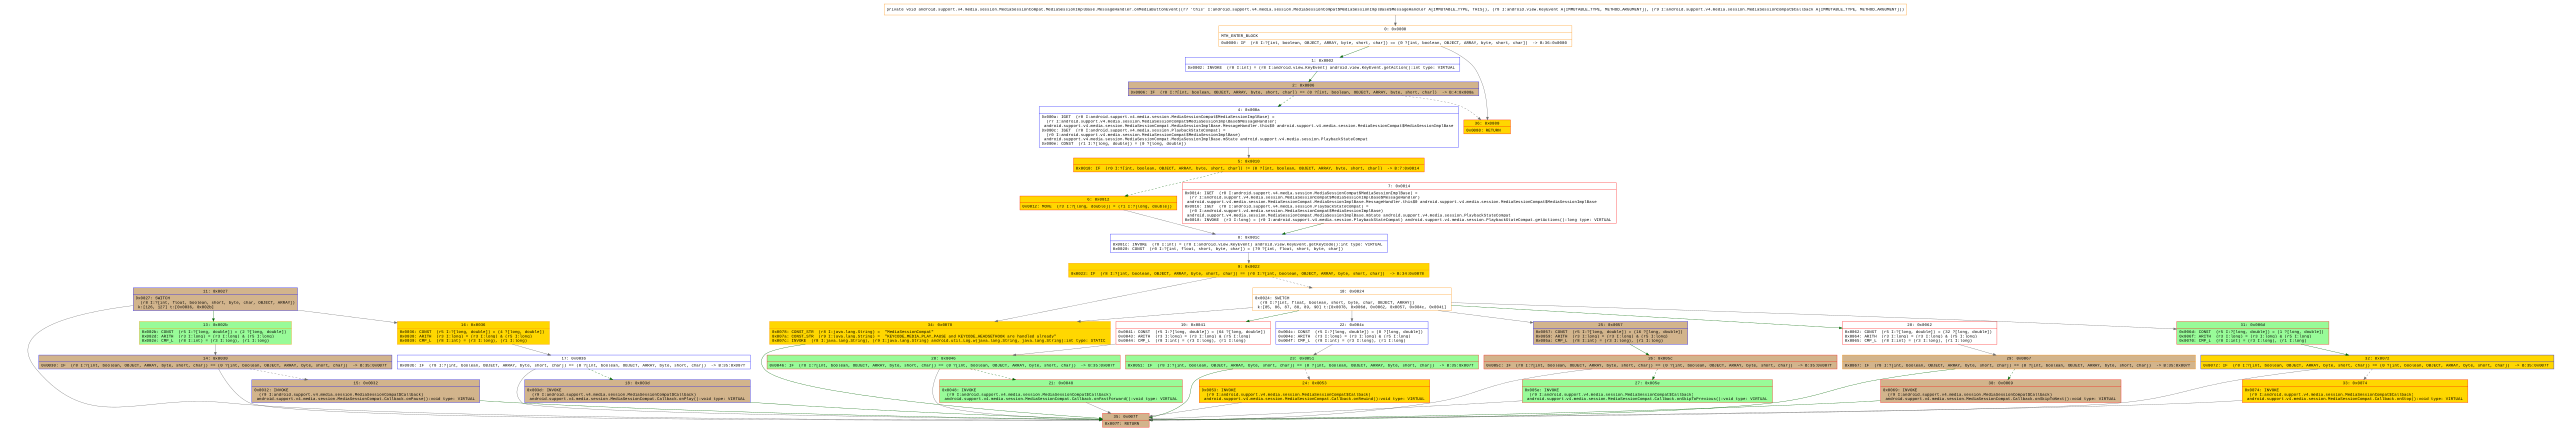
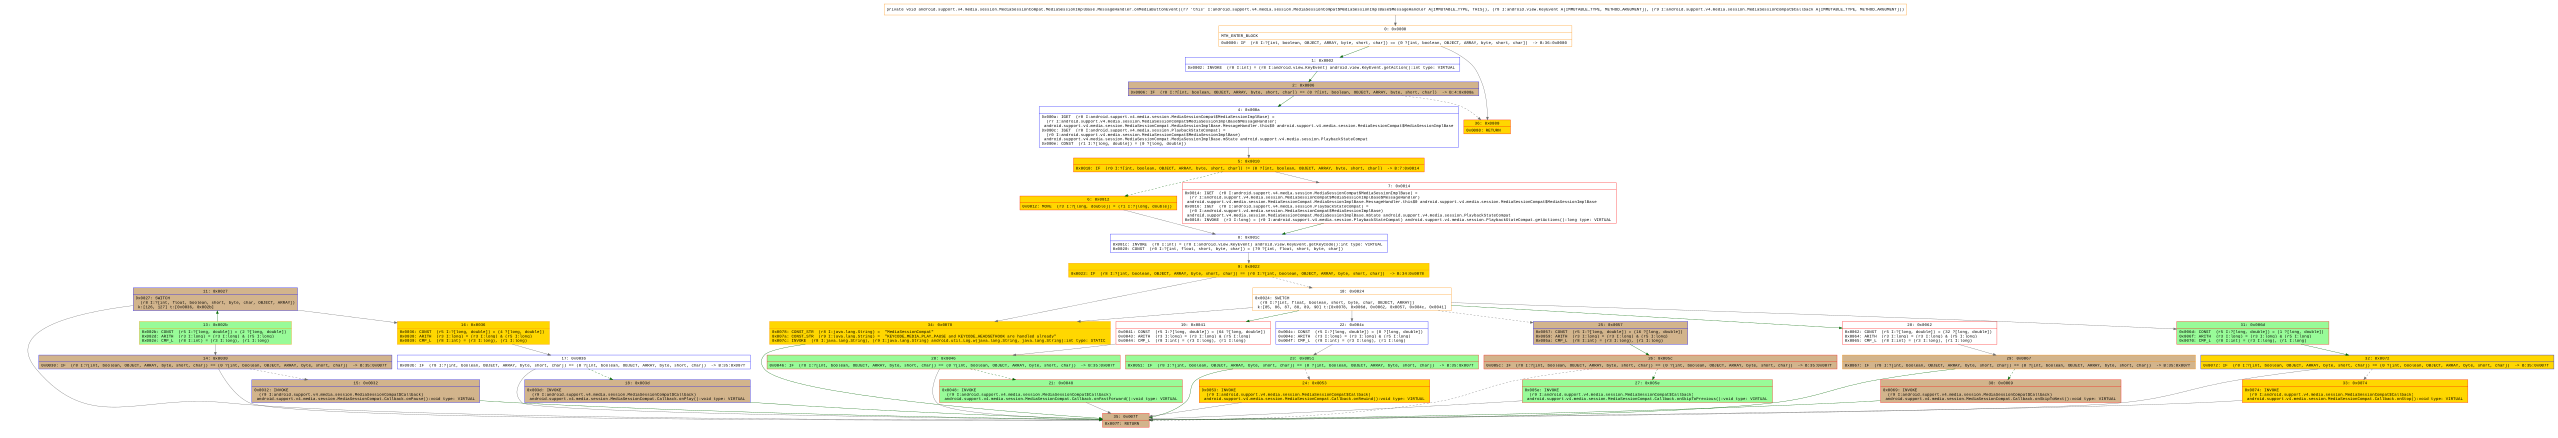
  digraph {
    fontname="Liberation Mono"
    node [color=red fillcolor=white fontname="Liberation Mono" shape=record style=filled]
    edge [color=gray40 fontname="Liberation Mono"]
    n1 [color=darkorange label="{0\:\ 0x0000|MTH_ENTER_BLOCK\l|0x0000: IF  (r8 I:?[int, boolean, OBJECT, ARRAY, byte, short, char]) == (0 ?[int, boolean, OBJECT, ARRAY, byte, short, char])  \-\> B:36:0x0080 \l}"]
    n2 [color=blue label="{1\:\ 0x0002|0x0002: INVOKE  (r0 I:int) = (r8 I:android.view.KeyEvent) android.view.KeyEvent.getAction():int type: VIRTUAL \l}"]
    n3 [fillcolor=gold label="{36\:\ 0x0080|0x0080: RETURN   \l}"]
    n4 [color=blue fillcolor=tan label="{2\:\ 0x0006|0x0006: IF  (r0 I:?[int, boolean, OBJECT, ARRAY, byte, short, char]) == (0 ?[int, boolean, OBJECT, ARRAY, byte, short, char])  \-\> B:4:0x000a \l}"]
    n5 [color=blue label="{4\:\ 0x000a|0x000a: IGET  (r0 I:android.support.v4.media.session.MediaSessionCompat$MediaSessionImplBase) = \l  (r7 I:android.support.v4.media.session.MediaSessionCompat$MediaSessionImplBase$MessageHandler)\l android.support.v4.media.session.MediaSessionCompat.MediaSessionImplBase.MessageHandler.this$0 android.support.v4.media.session.MediaSessionCompat$MediaSessionImplBase \l0x000c: IGET  (r0 I:android.support.v4.media.session.PlaybackStateCompat) = \l  (r0 I:android.support.v4.media.session.MediaSessionCompat$MediaSessionImplBase)\l android.support.v4.media.session.MediaSessionCompat.MediaSessionImplBase.mState android.support.v4.media.session.PlaybackStateCompat \l0x000e: CONST  (r1 I:?[long, double]) = (0 ?[long, double]) \l}"]
    n6 [fillcolor=gold label="{5\:\ 0x0010|0x0010: IF  (r0 I:?[int, boolean, OBJECT, ARRAY, byte, short, char]) != (0 ?[int, boolean, OBJECT, ARRAY, byte, short, char])  \-\> B:7:0x0014 \l}"]
    n7 [fillcolor=gold label="{6\:\ 0x0012|0x0012: MOVE  (r3 I:?[long, double]) = (r1 I:?[long, double]) \l}"]
    n8 [label="{7\:\ 0x0014|0x0014: IGET  (r0 I:android.support.v4.media.session.MediaSessionCompat$MediaSessionImplBase) = \l  (r7 I:android.support.v4.media.session.MediaSessionCompat$MediaSessionImplBase$MessageHandler)\l android.support.v4.media.session.MediaSessionCompat.MediaSessionImplBase.MessageHandler.this$0 android.support.v4.media.session.MediaSessionCompat$MediaSessionImplBase \l0x0016: IGET  (r0 I:android.support.v4.media.session.PlaybackStateCompat) = \l  (r0 I:android.support.v4.media.session.MediaSessionCompat$MediaSessionImplBase)\l android.support.v4.media.session.MediaSessionCompat.MediaSessionImplBase.mState android.support.v4.media.session.PlaybackStateCompat \l0x0018: INVOKE  (r3 I:long) = (r0 I:android.support.v4.media.session.PlaybackStateCompat) android.support.v4.media.session.PlaybackStateCompat.getActions():long type: VIRTUAL \l}"]
    n9 [color=blue label="{8\:\ 0x001c|0x001c: INVOKE  (r8 I:int) = (r8 I:android.view.KeyEvent) android.view.KeyEvent.getKeyCode():int type: VIRTUAL \l0x0020: CONST  (r0 I:?[int, float, short, byte, char]) = (79 ?[int, float, short, byte, char]) \l}"]
    n10 [color=darkorange fillcolor=gold label="{9\:\ 0x0022|0x0022: IF  (r8 I:?[int, boolean, OBJECT, ARRAY, byte, short, char]) == (r0 I:?[int, boolean, OBJECT, ARRAY, byte, short, char])  \-\> B:34:0x0078 \l}"]
    n11 [color=darkorange label="{10\:\ 0x0024|0x0024: SWITCH  \l  (r8 I:?[int, float, boolean, short, byte, char, OBJECT, ARRAY])\l k:[85, 86, 87, 88, 89, 90] t:[0x0078, 0x006d, 0x0062, 0x0057, 0x004c, 0x0041] \l}"]
    n12 [color=darkorange fillcolor=gold label="{34\:\ 0x0078|0x0078: CONST_STR  (r8 I:java.lang.String) =  \"MediaSessionCompat\" \l0x007a: CONST_STR  (r9 I:java.lang.String) =  \"KEYCODE_MEDIA_PLAY_PAUSE and KEYCODE_HEADSETHOOK are handled already\" \l0x007c: INVOKE  (r8 I:java.lang.String), (r9 I:java.lang.String) android.util.Log.w(java.lang.String, java.lang.String):int type: STATIC \l}"]
    n13 [label="{19\:\ 0x0041|0x0041: CONST  (r5 I:?[long, double]) = (64 ?[long, double]) \l0x0043: ARITH  (r3 I:long) = (r3 I:long) & (r5 I:long) \l0x0044: CMP_L  (r8 I:int) = (r3 I:long), (r1 I:long) \l}"]
    n14 [color=blue label="{22\:\ 0x004c|0x004c: CONST  (r5 I:?[long, double]) = (8 ?[long, double]) \l0x004e: ARITH  (r3 I:long) = (r3 I:long) & (r5 I:long) \l0x004f: CMP_L  (r8 I:int) = (r3 I:long), (r1 I:long) \l}"]
    n15 [color=blue fillcolor=tan label="{25\:\ 0x0057|0x0057: CONST  (r5 I:?[long, double]) = (16 ?[long, double]) \l0x0059: ARITH  (r3 I:long) = (r3 I:long) & (r5 I:long) \l0x005a: CMP_L  (r8 I:int) = (r3 I:long), (r1 I:long) \l}"]
    n16 [label="{28\:\ 0x0062|0x0062: CONST  (r5 I:?[long, double]) = (32 ?[long, double]) \l0x0064: ARITH  (r3 I:long) = (r3 I:long) & (r5 I:long) \l0x0065: CMP_L  (r8 I:int) = (r3 I:long), (r1 I:long) \l}"]
    n17 [fillcolor=palegreen label="{31\:\ 0x006d|0x006d: CONST  (r5 I:?[long, double]) = (1 ?[long, double]) \l0x006f: ARITH  (r3 I:long) = (r3 I:long) & (r5 I:long) \l0x0070: CMP_L  (r8 I:int) = (r3 I:long), (r1 I:long) \l}"]
    n18 [fillcolor=tan label="{35\:\ 0x007f|0x007f: RETURN   \l}"]
    n19 [color=blue fillcolor=tan label="{11\:\ 0x0027|0x0027: SWITCH  \l  (r8 I:?[int, float, boolean, short, byte, char, OBJECT, ARRAY])\l k:[126, 127] t:[0x0036, 0x002b] \l}"]
    n20 [color=darkorange fillcolor=palegreen label="{13\:\ 0x002b|0x002b: CONST  (r5 I:?[long, double]) = (2 ?[long, double]) \l0x002d: ARITH  (r3 I:long) = (r3 I:long) & (r5 I:long) \l0x002e: CMP_L  (r8 I:int) = (r3 I:long), (r1 I:long) \l}"]
    n21 [color=darkorange fillcolor=gold label="{16\:\ 0x0036|0x0036: CONST  (r5 I:?[long, double]) = (4 ?[long, double]) \l0x0038: ARITH  (r3 I:long) = (r3 I:long) & (r5 I:long) \l0x0039: CMP_L  (r8 I:int) = (r3 I:long), (r1 I:long) \l}"]
    n22 [fillcolor=palegreen label="{20\:\ 0x0046|0x0046: IF  (r8 I:?[int, boolean, OBJECT, ARRAY, byte, short, char]) == (0 ?[int, boolean, OBJECT, ARRAY, byte, short, char])  \-\> B:35:0x007f \l}"]
    n23 [fillcolor=palegreen label="{23\:\ 0x0051|0x0051: IF  (r8 I:?[int, boolean, OBJECT, ARRAY, byte, short, char]) == (0 ?[int, boolean, OBJECT, ARRAY, byte, short, char])  \-\> B:35:0x007f \l}"]
    n24 [fillcolor=tan label="{26\:\ 0x005c|0x005c: IF  (r8 I:?[int, boolean, OBJECT, ARRAY, byte, short, char]) == (0 ?[int, boolean, OBJECT, ARRAY, byte, short, char])  \-\> B:35:0x007f \l}"]
    n25 [color=darkorange fillcolor=tan label="{29\:\ 0x0067|0x0067: IF  (r8 I:?[int, boolean, OBJECT, ARRAY, byte, short, char]) == (0 ?[int, boolean, OBJECT, ARRAY, byte, short, char])  \-\> B:35:0x007f \l}"]
    n26 [color=blue fillcolor=gold label="{32\:\ 0x0072|0x0072: IF  (r8 I:?[int, boolean, OBJECT, ARRAY, byte, short, char]) == (0 ?[int, boolean, OBJECT, ARRAY, byte, short, char])  \-\> B:35:0x007f \l}"]
    n27 [color=blue fillcolor=tan label="{14\:\ 0x0030|0x0030: IF  (r8 I:?[int, boolean, OBJECT, ARRAY, byte, short, char]) == (0 ?[int, boolean, OBJECT, ARRAY, byte, short, char])  \-\> B:35:0x007f \l}"]
    n28 [color=blue label="{17\:\ 0x003b|0x003b: IF  (r8 I:?[int, boolean, OBJECT, ARRAY, byte, short, char]) == (0 ?[int, boolean, OBJECT, ARRAY, byte, short, char])  \-\> B:35:0x007f \l}"]
    n29 [color=blue fillcolor=tan label="{15\:\ 0x0032|0x0032: INVOKE  \l  (r9 I:android.support.v4.media.session.MediaSessionCompat$Callback)\l android.support.v4.media.session.MediaSessionCompat.Callback.onPause():void type: VIRTUAL \l}"]
    n30 [color=blue fillcolor=tan label="{18\:\ 0x003d|0x003d: INVOKE  \l  (r9 I:android.support.v4.media.session.MediaSessionCompat$Callback)\l android.support.v4.media.session.MediaSessionCompat.Callback.onPlay():void type: VIRTUAL \l}"]
    n31 [fillcolor=palegreen label="{21\:\ 0x0048|0x0048: INVOKE  \l  (r9 I:android.support.v4.media.session.MediaSessionCompat$Callback)\l android.support.v4.media.session.MediaSessionCompat.Callback.onFastForward():void type: VIRTUAL \l}"]
    n32 [fillcolor=gold label="{24\:\ 0x0053|0x0053: INVOKE  \l  (r9 I:android.support.v4.media.session.MediaSessionCompat$Callback)\l android.support.v4.media.session.MediaSessionCompat.Callback.onRewind():void type: VIRTUAL \l}"]
    n33 [fillcolor=palegreen label="{27\:\ 0x005e|0x005e: INVOKE  \l  (r9 I:android.support.v4.media.session.MediaSessionCompat$Callback)\l android.support.v4.media.session.MediaSessionCompat.Callback.onSkipToPrevious():void type: VIRTUAL \l}"]
    n34 [fillcolor=tan label="{30\:\ 0x0069|0x0069: INVOKE  \l  (r9 I:android.support.v4.media.session.MediaSessionCompat$Callback)\l android.support.v4.media.session.MediaSessionCompat.Callback.onSkipToNext():void type: VIRTUAL \l}"]
    n35 [fillcolor=gold label="{33\:\ 0x0074|0x0074: INVOKE  \l  (r9 I:android.support.v4.media.session.MediaSessionCompat$Callback)\l android.support.v4.media.session.MediaSessionCompat.Callback.onStop():void type: VIRTUAL \l}"]
    n36 [color=darkorange label="{private void android.support.v4.media.session.MediaSessionCompat.MediaSessionImplBase.MessageHandler.onMediaButtonEvent((r7 'this' I:android.support.v4.media.session.MediaSessionCompat$MediaSessionImplBase$MessageHandler A[IMMUTABLE_TYPE, THIS]), (r8 I:android.view.KeyEvent A[IMMUTABLE_TYPE, METHOD_ARGUMENT]), (r9 I:android.support.v4.media.session.MediaSessionCompat$Callback A[IMMUTABLE_TYPE, METHOD_ARGUMENT])) }"]
    n1 -> n2 [color=darkgreen style=solid]
    n1 -> n3
    n2 -> n4 [color=darkgreen]
    n4 -> n3 [style=dashed]
-   n4 -> n5 [color=darkgreen style=dashed]
+   n4 -> n5 [color=darkgreen]
    n5 -> n6
    n6 -> n7 [color=darkgreen style=dashed]
+   n6 -> n8
    n7 -> n9
    n8 -> n9 [color=darkgreen]
    n9 -> n10
    n10 -> n11 [style=dashed]
    n10 -> n12
    n11 -> n12
    n11 -> n13 [color=darkgreen]
    n11 -> n14
-   n11 -> n15
+   n11 -> n15 [style=dashed]
    n11 -> n16 [color=darkgreen]
    n11 -> n17
    n12 -> n18 [color=darkgreen]
    n13 -> n22
    n14 -> n23
    n15 -> n24 [color=darkgreen]
    n16 -> n25
    n17 -> n26 [color=darkgreen]
    n19 -> n18
-   n19 -> n20 [color=darkgreen]
+   n20 -> n19 [color=darkgreen]
    n19 -> n21
    n20 -> n27
    n21 -> n28
    n22 -> n18
    n22 -> n31 [color=darkgreen style=dashed]
    n23 -> n18 [color=darkgreen]
    n23 -> n32 [style=dashed]
-   n24 -> n18
+   n24 -> n18 [style=dashed]
    n24 -> n33 [color=darkgreen style=dashed]
    n25 -> n18 [color=darkgreen]
    n25 -> n34 [color=darkgreen style=dashed]
    n26 -> n18
    n26 -> n35 [style=dashed]
    n27 -> n18
    n27 -> n29 [style=dashed]
    n28 -> n18
    n28 -> n30 [color=darkgreen style=dashed]
    n29 -> n18 [color=darkgreen]
    n30 -> n18 [color=darkgreen]
    n31 -> n18
    n32 -> n18
    n33 -> n18
    n34 -> n18 [color=darkgreen]
    n35 -> n18
    n36 -> n1
  }
